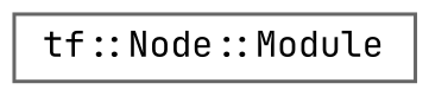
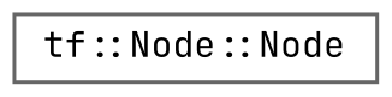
  digraph {
    rankdir=TB
    fontname="JetBrains Mono"
-   n1 [color=grey40 fillcolor=white fontname="JetBrains Mono" fontsize=10 height=0.2 label="tf::Node::Module" shape=box style=filled width=0.4]
+   n1 [color=grey40 fillcolor=white fontname="JetBrains Mono" fontsize=10 height=0.2 label="tf::Node::Node" shape=box style=filled width=0.4]
  }
